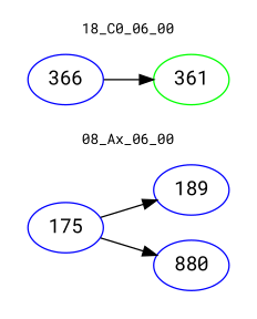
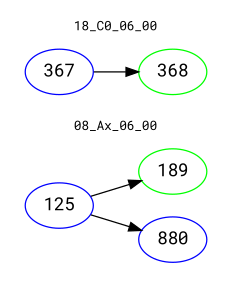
  digraph {
    fontname="Roboto Mono"
    rankdir=LR
    node [color=blue fontname="Roboto Mono"]
    edge [color=black fontname="Roboto Mono"]
-   n1 [label=175]
+   n1 [label=125]
    n2 [label=880]
-   n3 [label=189]
-   n4 [label=366]
-   n5 [color=green label=361]
+   n3 [color=green label=189]
+   n4 [label=367]
+   n5 [color=green label=368]
    subgraph cluster_1 {
      color=white
      fontsize=10
      label="08_Ax_06_00"
      n1
      n2
      n3
    }
    subgraph cluster_2 {
      color=white
      fontsize=10
      label="18_C0_06_00"
      n4
      n5
    }
    n1 -> n2
    n1 -> n3
    n4 -> n5
  }
